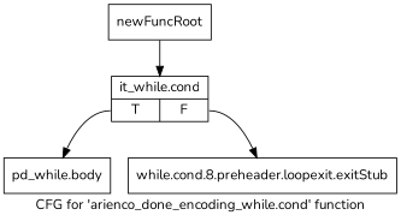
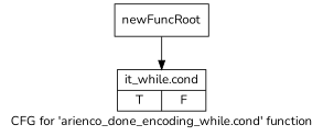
  digraph {
    fontname=Nunito
    label="CFG for 'arienco_done_encoding_while.cond' function"
    node [fontname=Nunito shape=record]
    edge [fontname=Nunito]
    n1 [label="{newFuncRoot}"]
    n2 [label="{it_while.cond|{<s0>T|<s1>F}}"]
-   n3 [label="{while.cond.8.preheader.loopexit.exitStub}"]
-   n4 [label="{pd_while.body}"]
    n1 -> n2
-   n2 -> n3 [tailport=s1]
-   n2 -> n4 [tailport=s0]
  }
